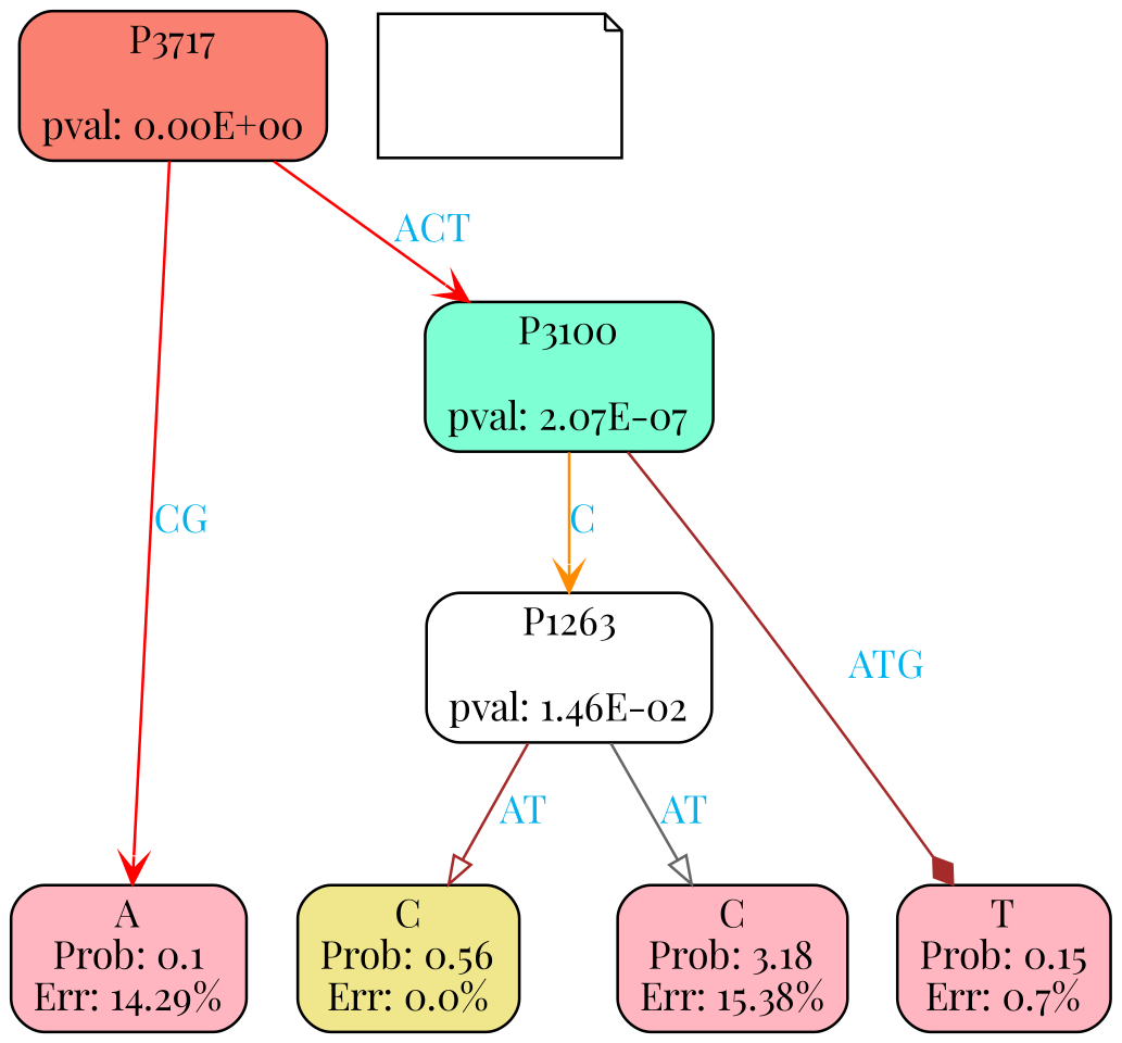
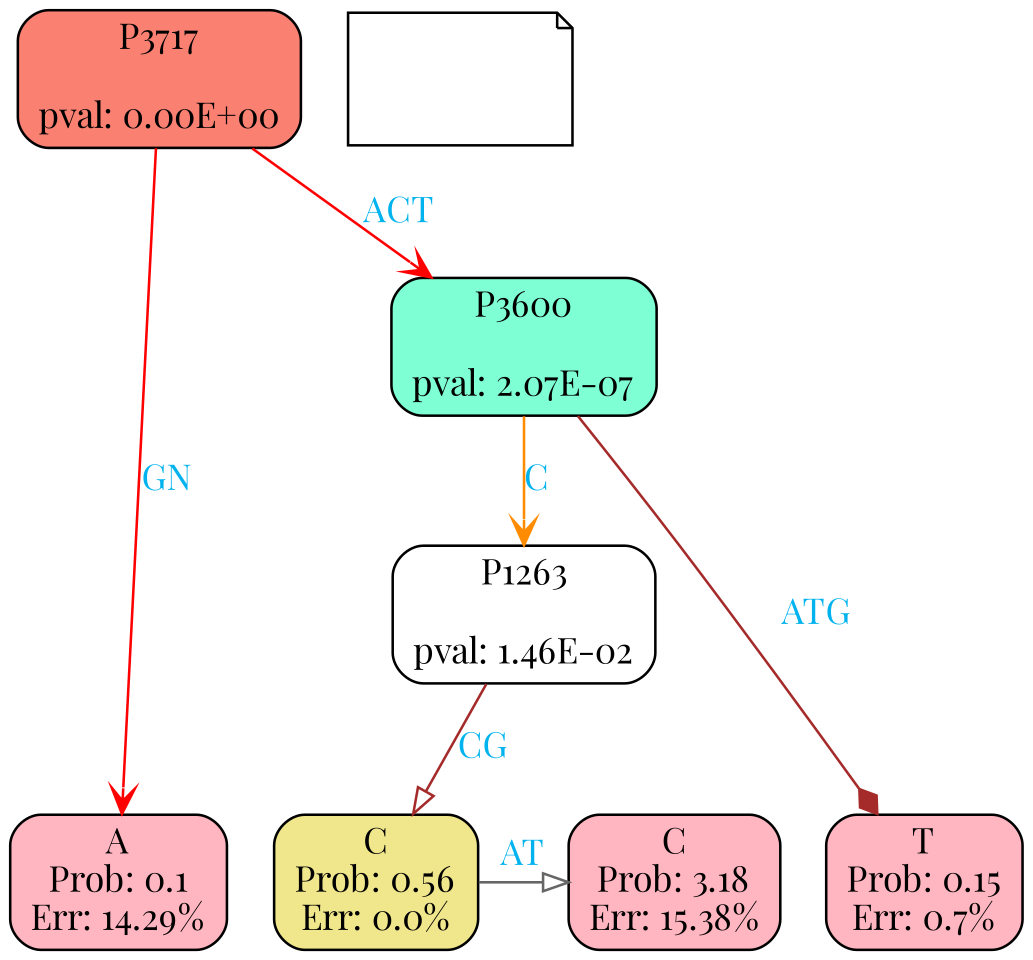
  digraph {
    fontname="Playfair Display"
    ranksep=equally
    splines=polylines
    node [color=black fillcolor=lightpink fontname="Playfair Display" shape=box style="filled, rounded"]
    edge [arrowhead=vee color=red fontcolor=deepskyblue2 fontname="Playfair Display"]
    n1 [label="T\nProb: 0.15\nErr: 0.7%"]
    n2 [label="C\nProb: 3.18\nErr: 15.38%"]
    n3 [fillcolor=khaki label="C\nProb: 0.56\nErr: 0.0%"]
    n4 [label="A\nProb: 0.1\nErr: 14.29%"]
    n5 [align=left fillcolor=white fontcolor=white fontsize=10 label="Response : P775\nClasses: A|C|N|T\nIn ACC: 0.96\nOut ACC: 0.59\n" shape=note style=filled]
    n6 [fillcolor=salmon label="P3717\n\npval: 0.00E+00"]
-   n7 [fillcolor=aquamarine label="P3100\n\npval: 2.07E-07"]
+   n7 [fillcolor=aquamarine label="P3600\n\npval: 2.07E-07"]
    n8 [fillcolor=white label="P1263\n\npval: 1.46E-02"]
    subgraph sub_1 {
      rank=same
      n1
      n2
      n3
      n4
    }
    subgraph sub_2 {
      rank=same
      n5
      n6
    }
-   n6 -> n4 [label=CG]
+   n6 -> n4 [label=GN]
    n6 -> n7 [label=ACT]
    n7 -> n1 [arrowhead=diamond color=brown label=ATG]
    n7 -> n8 [color=darkorange label=C]
-   n8 -> n2 [arrowhead=onormal color=gray40 label=AT]
-   n8 -> n3 [arrowhead=onormal color=brown label=AT]
+   n3 -> n2 [arrowhead=onormal color=gray40 label=AT]
+   n8 -> n3 [arrowhead=onormal color=brown label=CG]
  }
